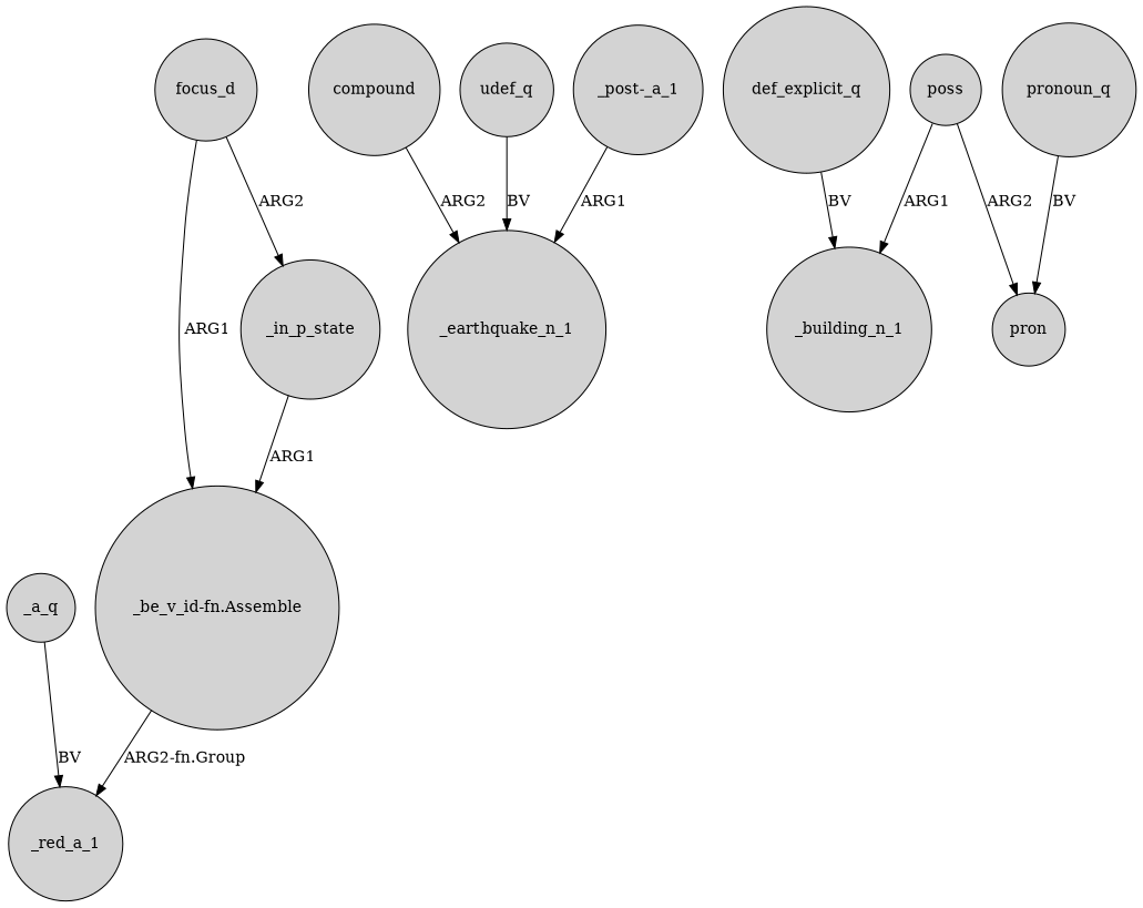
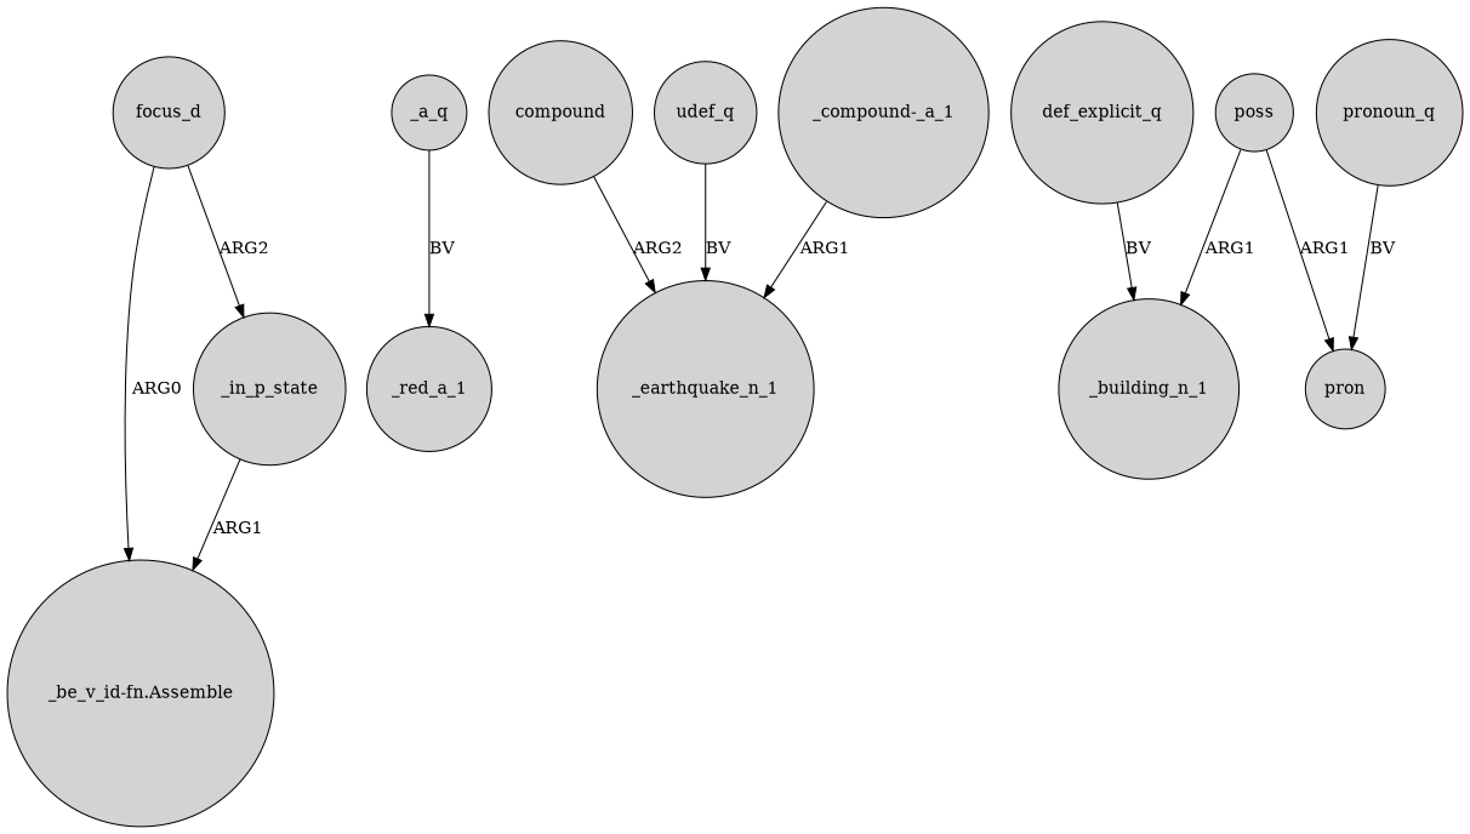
  digraph {
    node [shape=circle style=filled]
    "_be_v_id-fn.Assemble"
    _red_a_1
    focus_d
    _in_p_state
    _a_q
    compound
    _earthquake_n_1
    poss
    _building_n_1
    pron
    udef_q
    pronoun_q
    def_explicit_q
-   "_post-_a_1"
-   "_be_v_id-fn.Assemble" -> _red_a_1 [label="ARG2-fn.Group"]
-   focus_d -> "_be_v_id-fn.Assemble" [label=ARG1]
+   "_post-_a_1" [label="_compound-_a_1"]
+   focus_d -> "_be_v_id-fn.Assemble" [label=ARG0]
    focus_d -> _in_p_state [label=ARG2]
    _in_p_state -> "_be_v_id-fn.Assemble" [label=ARG1]
    _a_q -> _red_a_1 [label=BV]
    compound -> _earthquake_n_1 [label=ARG2]
    poss -> _building_n_1 [label=ARG1]
-   poss -> pron [label=ARG2]
+   poss -> pron [label=ARG1]
    udef_q -> _earthquake_n_1 [label=BV]
    pronoun_q -> pron [label=BV]
    def_explicit_q -> _building_n_1 [label=BV]
    "_post-_a_1" -> _earthquake_n_1 [label=ARG1]
  }
